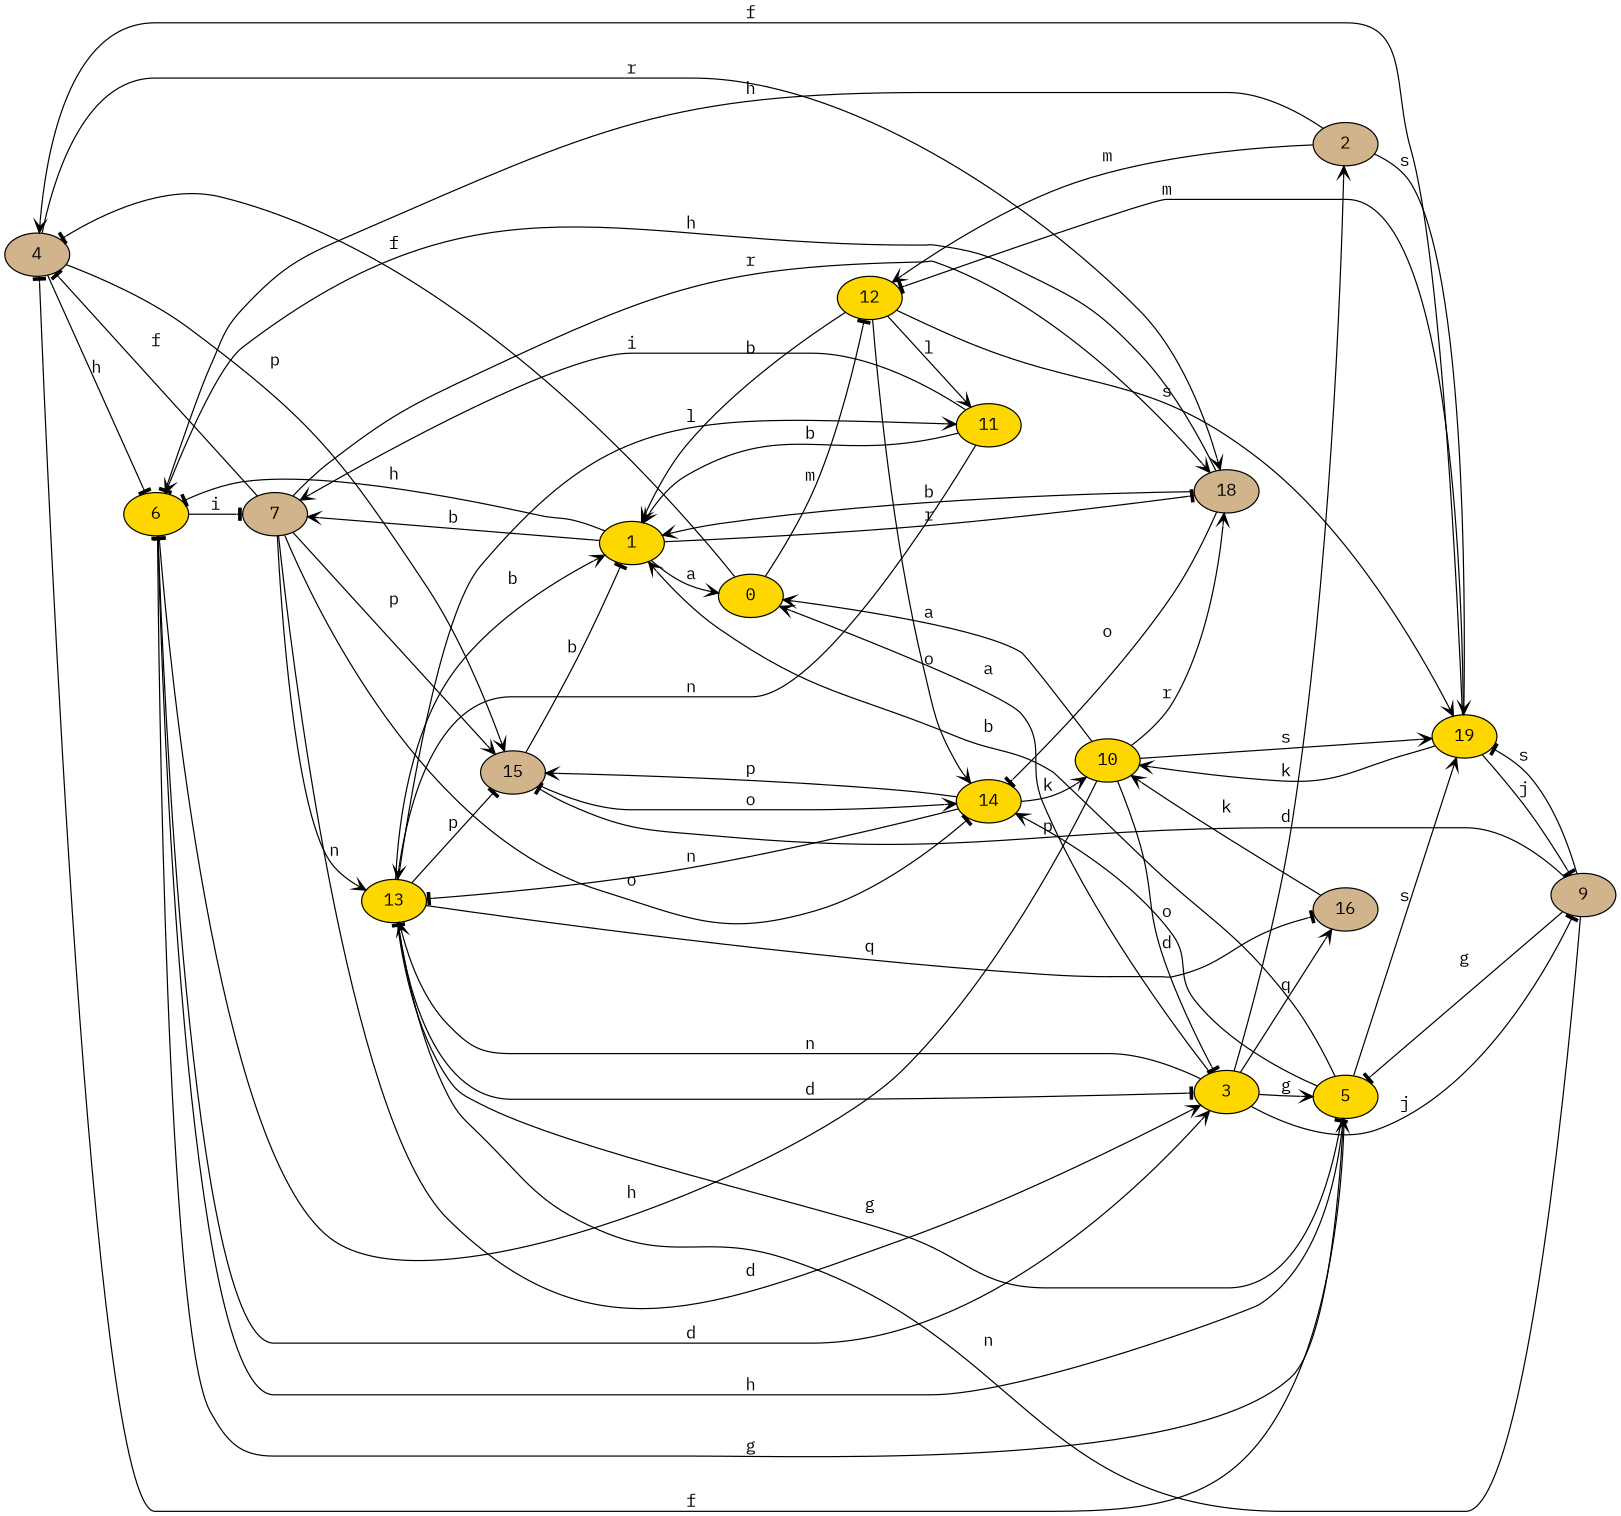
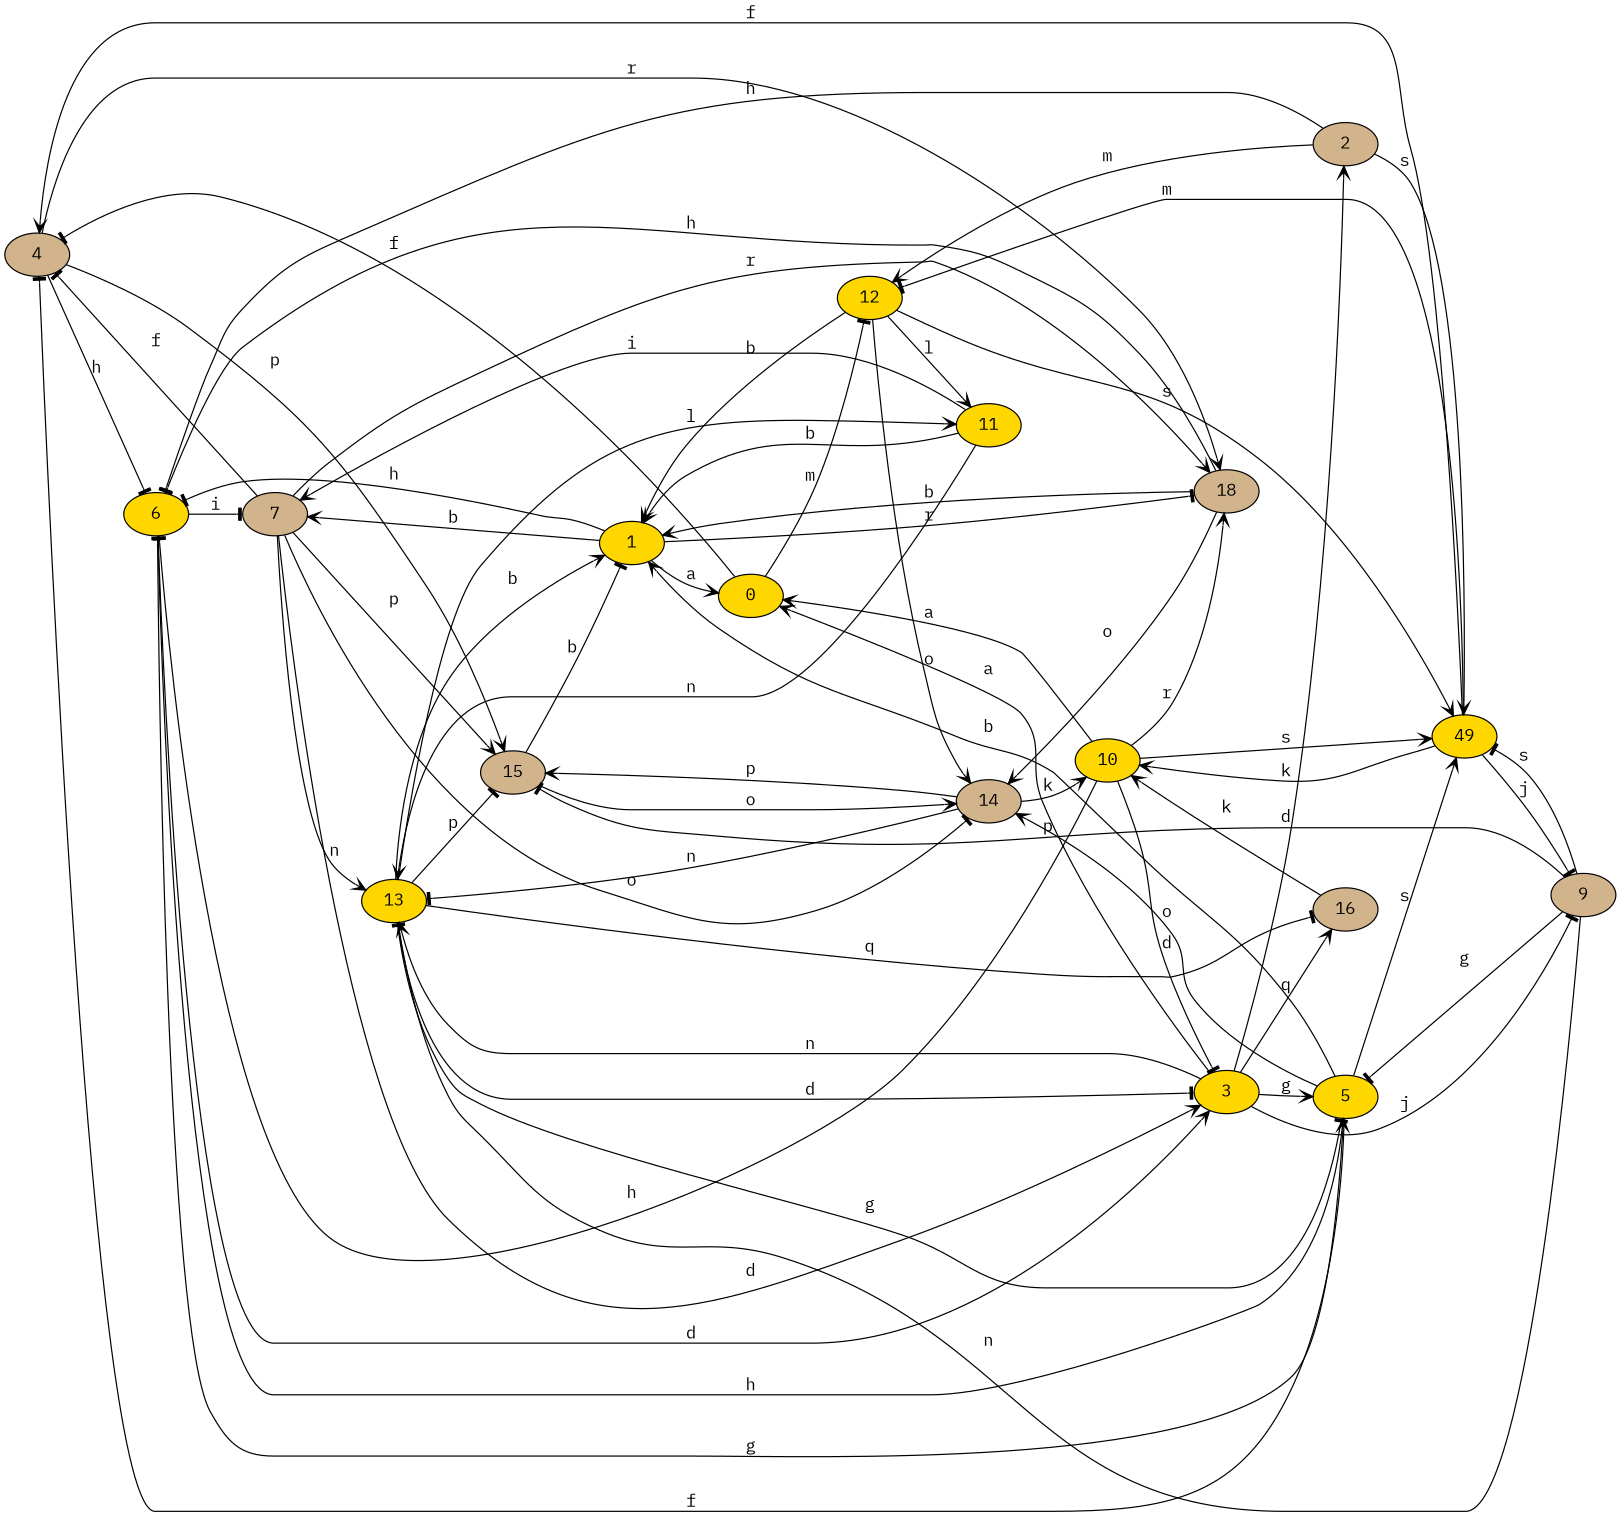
  strict digraph {
    fontname="IBM Plex Mono"
    rankdir=LR
    node [fillcolor=gold fontname="IBM Plex Mono" style=filled]
    edge [arrowhead=vee fontname="IBM Plex Mono"]
    4 [fillcolor=tan]
    0
    12
    6
    18 [fillcolor=tan]
    15 [fillcolor=tan]
    1
-   19
+   19 [label=49]
    11
-   14
+   14 [fillcolor=tan]
    7 [fillcolor=tan]
    3
    5
    2 [fillcolor=tan]
    9 [fillcolor=tan]
    10
    13
    16 [fillcolor=tan]
    4 -> 6 [arrowhead=tee label=h]
    4 -> 18 [label=r]
    4 -> 15 [label=p]
    0 -> 4 [arrowhead=tee label=f]
    0 -> 12 [arrowhead=tee label=m]
    12 -> 1 [label=b]
    12 -> 19 [label=s]
    12 -> 11 [label=l]
    12 -> 14 [label=o]
    6 -> 7 [arrowhead=tee label=i]
    6 -> 3 [label=d]
    6 -> 5 [label=g]
-   18 -> 6 [label=h]
+   18 -> 6 [arrowhead=tee label=h]
    18 -> 1 [label=b]
-   18 -> 14 [arrowhead=tee label=o]
+   18 -> 14 [label=o]
    15 -> 1 [arrowhead=tee label=b]
    15 -> 14 [label=o]
    1 -> 0 [label=a]
    1 -> 6 [arrowhead=tee label=h]
    1 -> 18 [arrowhead=tee label=r]
    1 -> 7 [label=b]
    19 -> 4 [label=f]
    19 -> 12 [arrowhead=tee label=m]
    19 -> 9 [arrowhead=tee label=j]
    19 -> 10 [label=k]
    11 -> 1 [label=b]
    11 -> 7 [label=i]
    11 -> 13 [label=n]
    14 -> 15 [label=p]
    14 -> 10 [label=k]
    14 -> 13 [arrowhead=tee label=n]
    7 -> 4 [arrowhead=tee label=f]
    7 -> 18 [label=r]
    7 -> 15 [label=p]
    7 -> 14 [arrowhead=tee label=o]
    7 -> 3 [label=d]
    7 -> 13 [label=n]
    3 -> 0 [label=a]
    3 -> 5 [label=g]
    3 -> 2 [label=d]
    3 -> 9 [arrowhead=tee label=j]
    3 -> 13 [label=n]
    3 -> 16 [label=q]
    5 -> 4 [arrowhead=tee label=f]
    5 -> 6 [arrowhead=tee label=h]
    5 -> 1 [label=b]
    5 -> 19 [label=s]
    5 -> 14 [label=o]
    2 -> 12 [label=m]
    2 -> 6 [arrowhead=tee label=h]
    2 -> 19 [label=s]
    9 -> 15 [arrowhead=tee label=p]
    9 -> 19 [arrowhead=tee label=s]
    9 -> 5 [arrowhead=tee label=g]
    9 -> 13 [arrowhead=tee label=n]
    10 -> 0 [label=a]
    10 -> 6 [arrowhead=tee label=h]
    10 -> 18 [label=r]
    10 -> 19 [label=s]
    10 -> 3 [arrowhead=tee label=d]
    13 -> 15 [arrowhead=tee label=p]
    13 -> 1 [label=b]
    13 -> 11 [label=l]
    13 -> 3 [arrowhead=tee label=d]
    13 -> 5 [arrowhead=tee label=g]
    13 -> 16 [arrowhead=tee label=q]
    16 -> 10 [label=k]
  }
